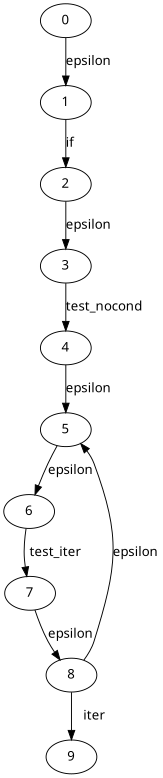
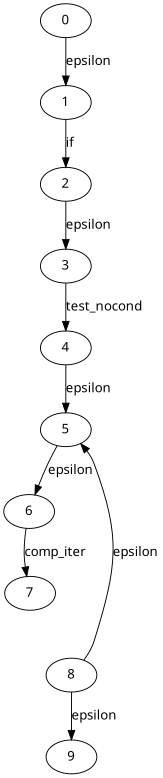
  digraph {
    fontname="Noto Sans"
    node [fontname="Noto Sans"]
    edge [fontname="Noto Sans"]
    0
    1
    2
    3
    4
    5
    6
    7
    8
    9
    0 -> 1 [label=epsilon]
    1 -> 2 [label=if]
    2 -> 3 [label=epsilon]
    3 -> 4 [label=test_nocond]
    4 -> 5 [label=epsilon]
    5 -> 6 [label=epsilon]
-   6 -> 7 [label=test_iter]
-   7 -> 8 [label=epsilon]
+   6 -> 7 [label=comp_iter]
    8 -> 5 [label=epsilon]
-   8 -> 9 [label=iter]
+   8 -> 9 [label=epsilon]
  }
